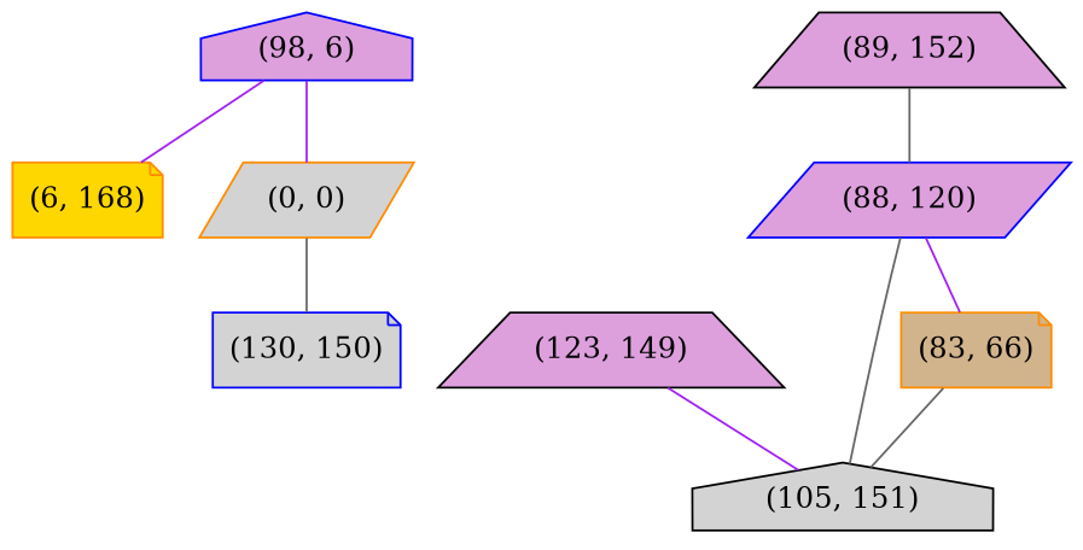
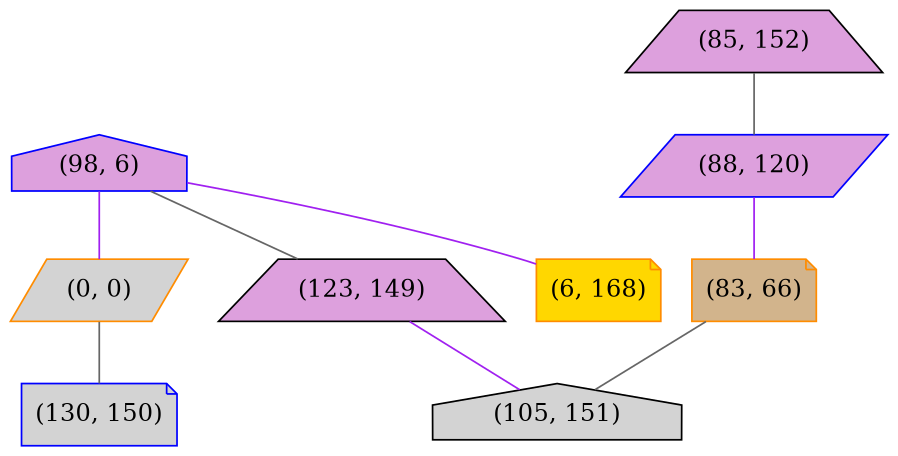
  graph {
    node [color=blue fillcolor=plum shape=note style=filled]
    edge [color=gray40 weight=1]
    "(98, 6)" [shape=house]
    "(6, 168)" [color=darkorange fillcolor=gold]
    "(123, 149)" [color=black shape=trapezium]
    "(0, 0)" [color=darkorange fillcolor=lightgrey shape=parallelogram]
    "(105, 151)" [color=black fillcolor=lightgrey shape=house]
    "(130, 150)" [fillcolor=lightgrey]
-   "(89, 152)" [color=black shape=trapezium]
+   "(89, 152)" [color=black shape=trapezium label="(85, 152)"]
    "(88, 120)" [shape=parallelogram]
    "(83, 66)" [color=darkorange fillcolor=tan]
    "(98, 6)" -- "(6, 168)" [color=purple]
+   "(98, 6)" -- "(123, 149)"
    "(98, 6)" -- "(0, 0)" [color=purple weight=4]
    "(123, 149)" -- "(105, 151)" [color=purple]
    "(0, 0)" -- "(130, 150)"
    "(89, 152)" -- "(88, 120)"
-   "(88, 120)" -- "(105, 151)"
    "(88, 120)" -- "(83, 66)" [color=purple]
    "(83, 66)" -- "(105, 151)"
  }
